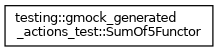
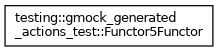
  digraph {
    rankdir=LR
-   n1 [color=black fillcolor=white fontname=Helvetica fontsize=10 height=0.2 label="testing::gmock_generated\l_actions_test::SumOf5Functor" shape=record style=filled width=0.4]
+   n1 [color=black fillcolor=white fontname=Helvetica fontsize=10 height=0.2 label="testing::gmock_generated\l_actions_test::Functor5Functor" shape=record style=filled width=0.4]
  }
